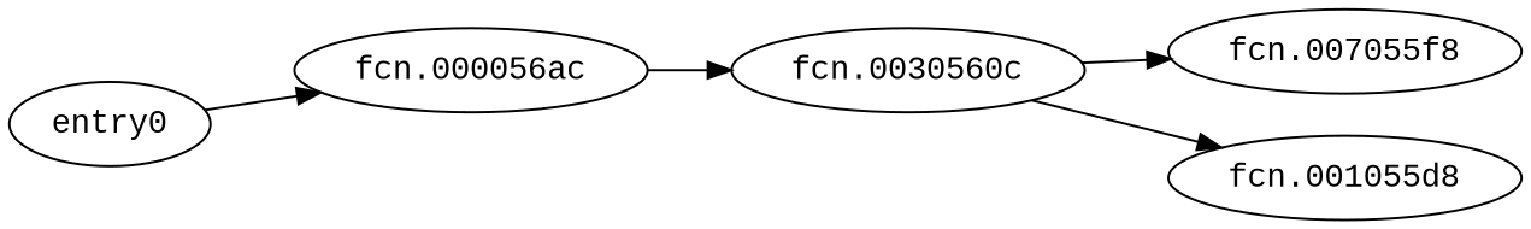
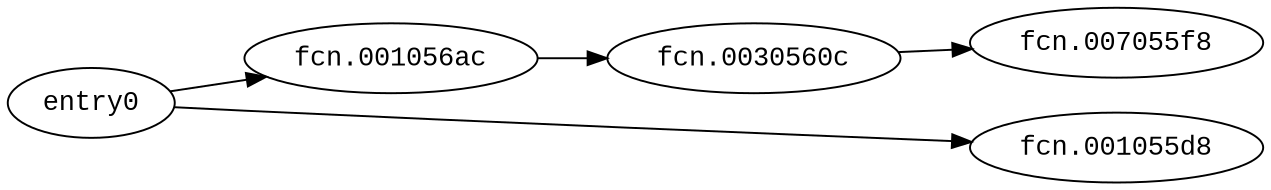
  digraph {
    fontname="Liberation Mono"
    rankdir=LR
    node [fontname="Liberation Mono"]
    edge [fontname="Liberation Mono"]
    n1 [label=entry0]
-   n2 [label="fcn.000056ac"]
+   n2 [label="fcn.001056ac"]
    n3 [label="fcn.0030560c"]
    n4 [label="fcn.001055d8"]
    n5 [label="fcn.007055f8"]
    n1 -> n2
    n2 -> n3
-   n3 -> n4
+   n1 -> n4
    n3 -> n5
  }
